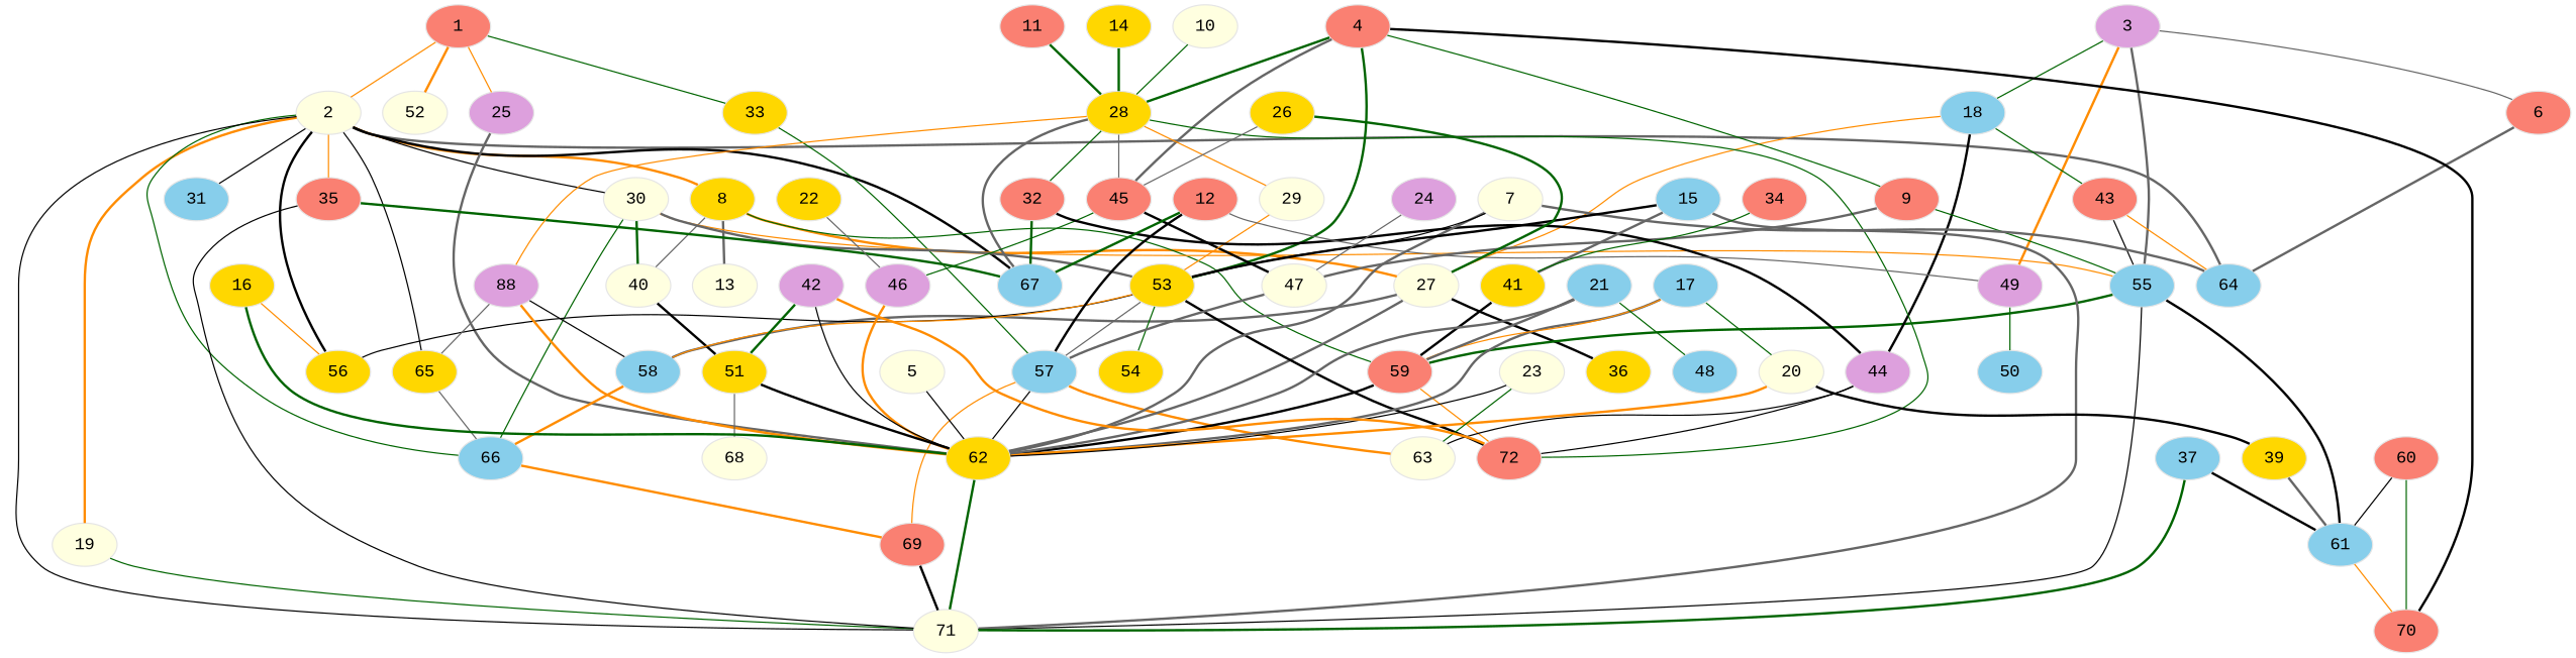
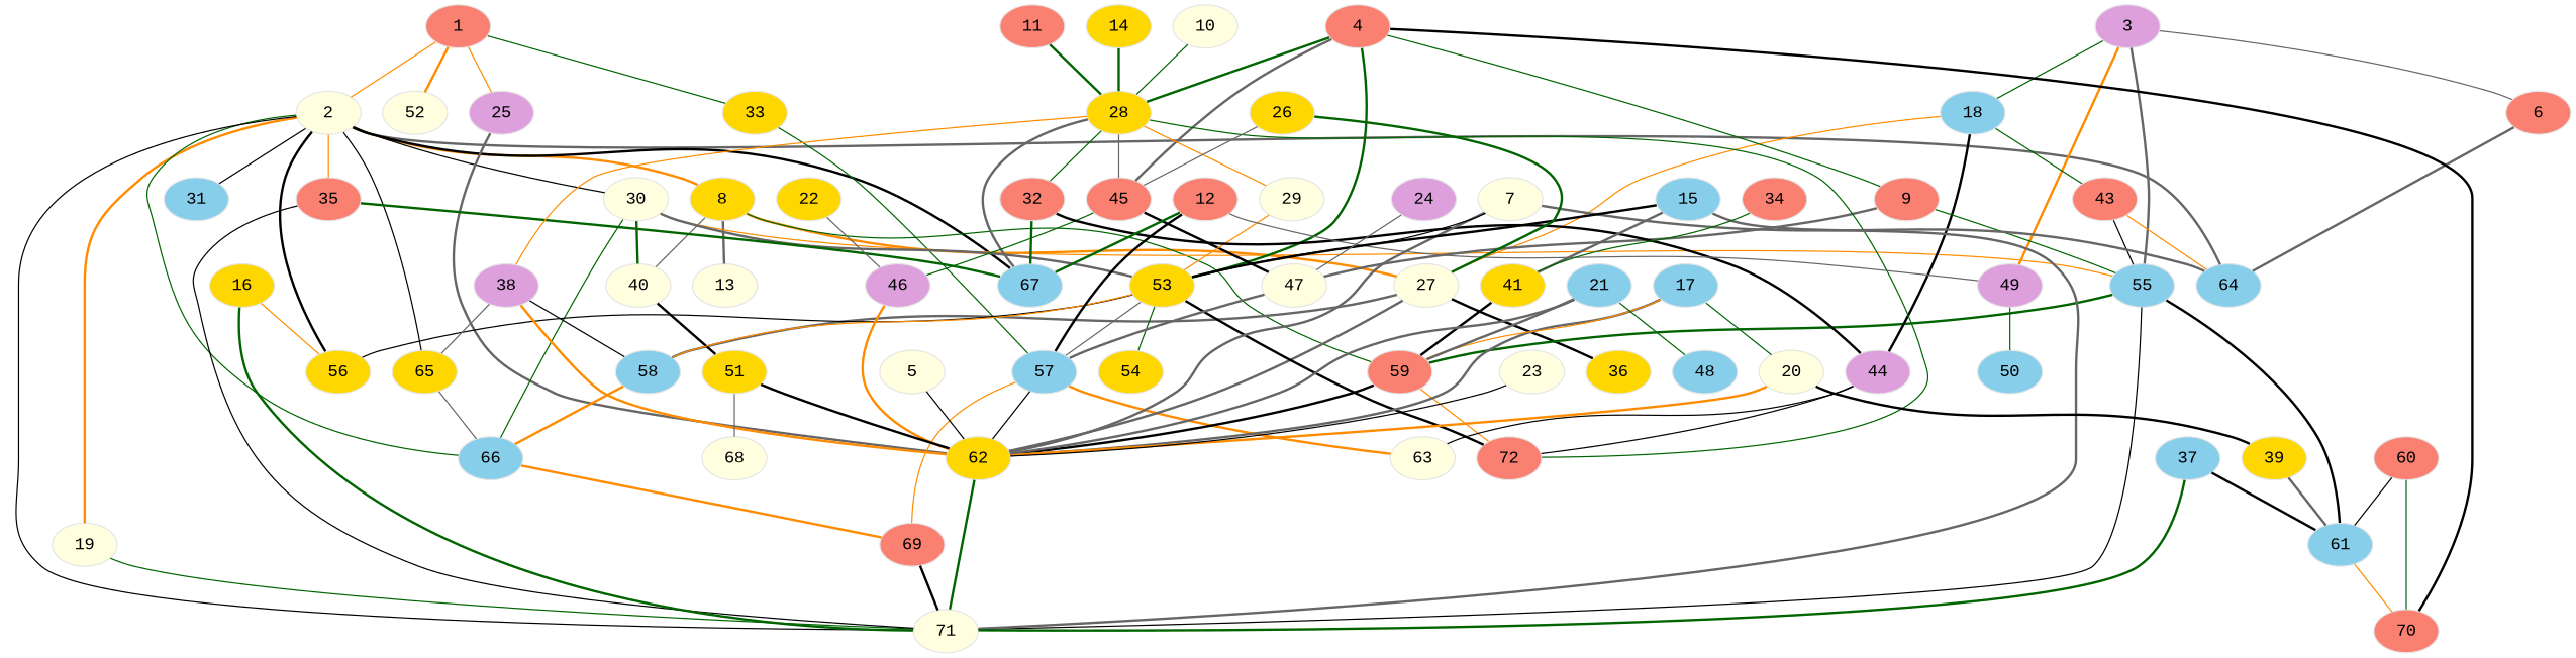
  graph {
    fontname="Liberation Mono"
    node [color=gray90 fillcolor=lightyellow fontname="Liberation Mono" style=filled]
    edge [color=darkgreen fontname="Liberation Mono" style=solid weight=1.0]
    1 [fillcolor=salmon]
    2
    25 [fillcolor=plum]
    33 [fillcolor=gold]
    52
    8 [fillcolor=gold]
    19
    30
    31 [fillcolor=skyblue]
    35 [fillcolor=salmon]
    56 [fillcolor=gold]
    64 [fillcolor=skyblue]
    65 [fillcolor=gold]
    66 [fillcolor=skyblue]
    67 [fillcolor=skyblue]
    71
    62 [fillcolor=gold]
    57 [fillcolor=skyblue]
    13
    27
    40
    59 [fillcolor=salmon]
    55 [fillcolor=skyblue]
    53 [fillcolor=gold]
    69 [fillcolor=salmon]
    3 [fillcolor=plum]
    6 [fillcolor=salmon]
    18 [fillcolor=skyblue]
    49 [fillcolor=plum]
    43 [fillcolor=salmon]
    44 [fillcolor=plum]
    50 [fillcolor=skyblue]
    61 [fillcolor=skyblue]
    4 [fillcolor=salmon]
    9 [fillcolor=salmon]
    28 [fillcolor=gold]
    45 [fillcolor=salmon]
    70 [fillcolor=salmon]
    47
    29
    32 [fillcolor=salmon]
-   38 [fillcolor=plum label=88]
+   38 [fillcolor=plum]
    72 [fillcolor=salmon]
    46 [fillcolor=plum]
    58 [fillcolor=skyblue]
    54 [fillcolor=gold]
    5
    7
    36 [fillcolor=gold]
    51 [fillcolor=gold]
    10
    11 [fillcolor=salmon]
    12 [fillcolor=salmon]
    63
    14 [fillcolor=gold]
    15 [fillcolor=skyblue]
    41 [fillcolor=gold]
    16 [fillcolor=gold]
    17 [fillcolor=skyblue]
    20
    39 [fillcolor=gold]
    21 [fillcolor=skyblue]
    48 [fillcolor=skyblue]
    22 [fillcolor=gold]
    23
    24 [fillcolor=plum]
    26 [fillcolor=gold]
    34 [fillcolor=salmon]
    37 [fillcolor=skyblue]
    68
-   42 [fillcolor=plum]
    60 [fillcolor=salmon]
    1 -- 2 [color=darkorange]
    1 -- 25 [color=darkorange]
    1 -- 33
    1 -- 52 [color=darkorange style=bold]
    2 -- 8 [color=darkorange style=bold]
    2 -- 19 [color=darkorange style=bold]
    2 -- 30 [color=black]
    2 -- 31 [color=black]
    2 -- 35 [color=darkorange]
    2 -- 56 [color=black style=bold]
    2 -- 64 [color=gray40 style=bold]
    2 -- 65 [color=black]
    2 -- 66
    2 -- 67 [color=black style=bold]
    2 -- 71 [color=black]
    25 -- 62 [color=gray40 style=bold]
    33 -- 57
    8 -- 13 [color=gray40 style=bold]
    8 -- 27 [color=darkorange style=bold]
    8 -- 40 [color=gray40]
    8 -- 59
    19 -- 71
    30 -- 66
    30 -- 40 [style=bold]
    30 -- 55 [color=darkorange]
    30 -- 53 [color=gray40 style=bold]
    35 -- 67 [style=bold]
    35 -- 71 [color=black]
    65 -- 66 [color=gray40]
    66 -- 69 [color=darkorange style=bold]
    62 -- 71 [style=bold]
    57 -- 62 [color=black]
    57 -- 69 [color=darkorange]
    57 -- 63 [color=darkorange style=bold]
    27 -- 62 [color=gray40 style=bold]
    27 -- 58 [color=gray40 style=bold weight=2.0]
    27 -- 36 [color=black style=bold]
    40 -- 51 [color=black style=bold]
    59 -- 62 [color=black style=bold]
    59 -- 72 [color=darkorange]
    55 -- 71 [color=black]
    55 -- 59 [style=bold]
    55 -- 61 [color=black style=bold]
    53 -- 56 [color=black]
    53 -- 57 [color=gray40]
    53 -- 72 [color=black style=bold]
    53 -- 58 [color=darkorange]
    53 -- 54
    69 -- 71 [color=black style=bold]
    3 -- 55 [color=gray40 style=bold]
    3 -- 6 [color=gray40]
    3 -- 18
    3 -- 49 [color=darkorange style=bold]
    6 -- 64 [color=gray40 style=bold]
    18 -- 27 [color=darkorange]
    18 -- 43
    18 -- 44 [color=black style=bold]
    49 -- 50
    43 -- 64 [color=darkorange]
    43 -- 55 [color=black]
    44 -- 72 [color=black]
    44 -- 63 [color=black]
    61 -- 70 [color=darkorange]
    4 -- 53 [style=bold]
    4 -- 9
    4 -- 28 [style=bold]
    4 -- 45 [color=gray40 style=bold]
    4 -- 70 [color=black style=bold]
    9 -- 55
    9 -- 47 [color=gray40 style=bold]
    28 -- 67 [color=gray40 style=bold]
    28 -- 45 [color=gray40]
    28 -- 29 [color=darkorange]
    28 -- 32
    28 -- 38 [color=darkorange]
    28 -- 72
    45 -- 47 [color=black style=bold]
    45 -- 46
    47 -- 57 [color=gray40 style=bold]
    29 -- 53 [color=darkorange]
    32 -- 67 [style=bold]
    32 -- 44 [color=black style=bold]
    38 -- 65 [color=gray40]
    38 -- 62 [color=darkorange style=bold]
    38 -- 58 [color=black]
    46 -- 62 [color=darkorange style=bold]
    58 -- 66 [color=darkorange style=bold]
    5 -- 62 [color=black weight=2.0]
    7 -- 64 [color=gray40 style=bold]
    7 -- 62 [color=gray40 style=bold]
    7 -- 53 [color=black]
    51 -- 62 [color=black style=bold]
    51 -- 68 [color=gray40]
    10 -- 28
    11 -- 28 [style=bold]
    12 -- 67 [style=bold]
    12 -- 57 [color=black style=bold]
    12 -- 49 [color=gray40]
    14 -- 28 [style=bold]
    15 -- 71 [color=gray40 style=bold weight=2.0]
    15 -- 53 [color=black style=bold]
    15 -- 41 [color=gray40 style=bold]
    41 -- 59 [color=black style=bold]
    16 -- 56 [color=darkorange]
-   16 -- 62 [style=bold]
+   16 -- 71 [style=bold]
    17 -- 62 [color=gray40 style=bold]
    17 -- 59 [color=darkorange]
    17 -- 20
    20 -- 62 [color=darkorange style=bold]
    20 -- 39 [color=black style=bold]
    39 -- 61 [color=gray40 style=bold]
    21 -- 62 [color=gray40 style=bold]
    21 -- 59 [color=gray40 style=bold]
    21 -- 48
    22 -- 46 [color=gray40]
    23 -- 62 [color=black]
-   23 -- 63
    24 -- 47 [color=gray40]
    26 -- 27 [style=bold]
    26 -- 45 [color=gray40]
    34 -- 41
    37 -- 71 [style=bold]
    37 -- 61 [color=black style=bold]
-   42 -- 62 [color=black]
-   42 -- 72 [color=darkorange style=bold]
-   42 -- 51 [style=bold]
    60 -- 61 [color=black]
    60 -- 70
  }
